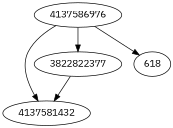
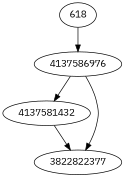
  strict digraph {
    fontname="IBM Plex Sans"
    node [fontname="IBM Plex Sans"]
    edge [fontname="IBM Plex Sans"]
    4137586976
    4137581432
    3822822377
    n4 [label=618]
    4137586976 -> 4137581432
    4137586976 -> 3822822377
-   4137586976 -> n4
-   3822822377 -> 4137581432
+   n4 -> 4137586976
+   4137581432 -> 3822822377
  }
